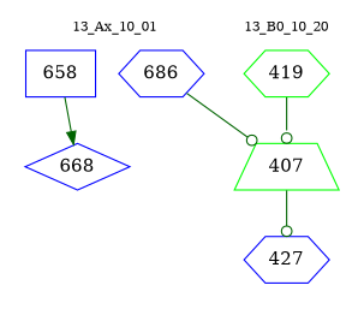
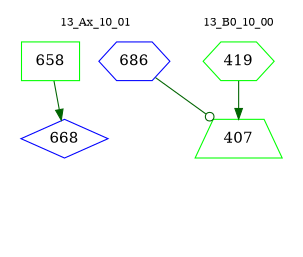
  digraph {
    node [color=blue shape=hexagon]
    edge [arrowhead=odot color=darkgreen]
    n1 [label=686]
-   n2 [label=658 shape=box]
+   n2 [color=green label=658 shape=box]
    n3 [label=668 shape=diamond]
    n4 [color=green label=419]
    n5 [color=green label=407 shape=trapezium]
-   n6 [label=427]
    subgraph cluster_1 {
      color=white
      fontsize=10
      label="13_Ax_10_01"
      n1
      n2
      n3
    }
    subgraph cluster_2 {
      color=white
      fontsize=10
-     label="13_B0_10_20"
+     label="13_B0_10_00"
      n4
      n5
-     n6
    }
    n1 -> n5
    n2 -> n3 [arrowhead=normal]
-   n4 -> n5
-   n5 -> n6
+   n4 -> n5 [arrowhead=normal]
  }
